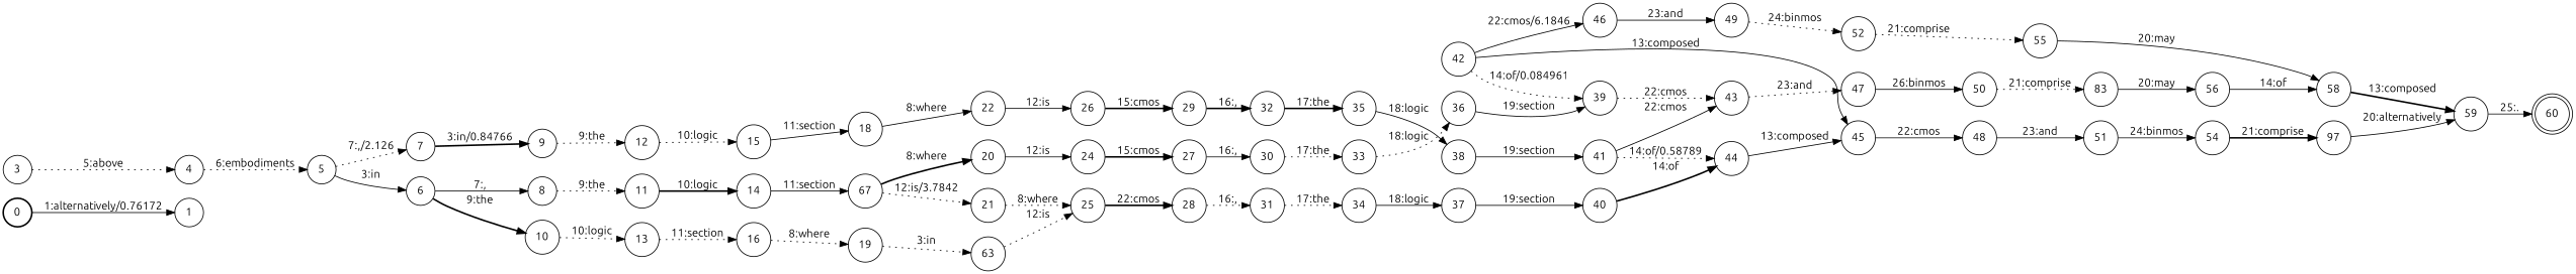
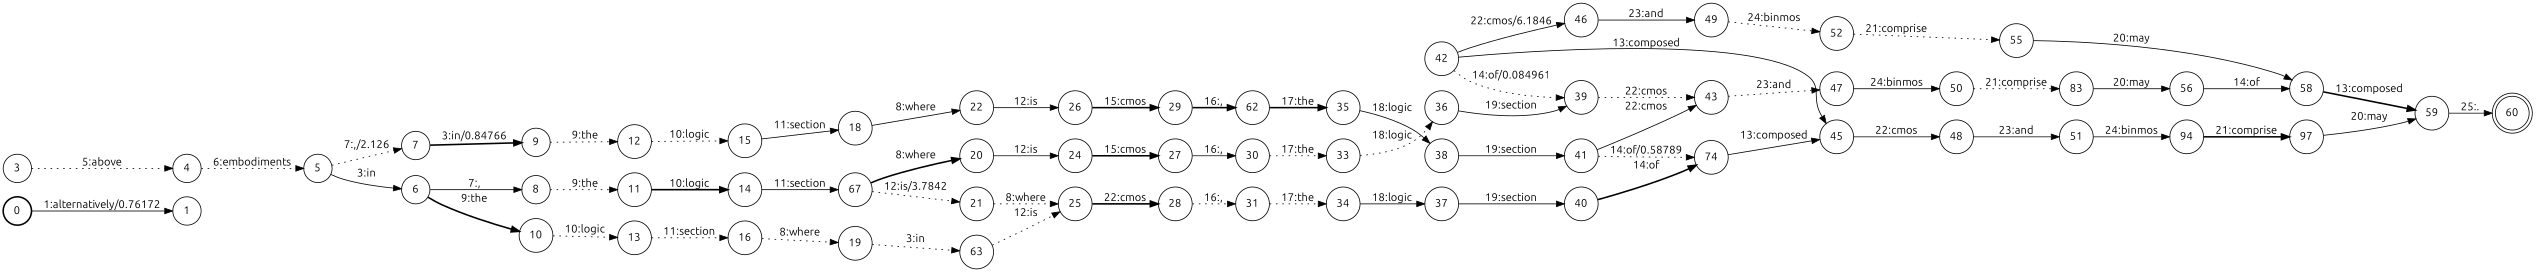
  digraph {
    fontname=Ubuntu
    nodesep=0.25
    rankdir=LR
    ranksep=0.4
    node [fontname=Ubuntu fontsize=14 shape=circle style=solid]
    edge [fontname=Ubuntu fontsize=14 style=solid]
    n1 [label=0 style=bold]
    n2 [label=1]
    n3 [label=3]
    n4 [label=4]
    n5 [label=5]
    n6 [label=7]
    n7 [label=6]
    n8 [label=9]
    n9 [label=10]
    n10 [label=8]
    n11 [label=12]
    n12 [label=13]
    n13 [label=11]
    n14 [label=14]
    n15 [label=15]
    n16 [label=16]
    n17 [label=67]
    n18 [label=18]
    n19 [label=19]
    n20 [label=20]
    n21 [label=21]
    n22 [label=22]
    n23 [label=63]
    n24 [label=24]
    n25 [label=25]
    n26 [label=26]
    n27 [label=27]
    n28 [label=28]
    n29 [label=29]
    n30 [label=30]
    n31 [label=31]
-   n32 [label=32]
+   n32 [label=62]
    n33 [label=33]
    n34 [label=34]
    n35 [label=35]
    n36 [label=36]
    n37 [label=37]
    n38 [label=38]
    n39 [label=39]
    n40 [label=40]
    n41 [label=41]
    n42 [label=43]
-   n43 [label=44]
+   n43 [label=74]
    n44 [label=42]
    n45 [label=45]
    n46 [label=46]
    n47 [label=47]
    n48 [label=48]
    n49 [label=49]
    n50 [label=50]
    n51 [label=51]
    n52 [label=52]
    n53 [label=83]
-   n54 [label=54]
+   n54 [label=94]
    n55 [label=55]
    n56 [label=56]
    n57 [label=97]
    n58 [label=58]
    n59 [label=59]
    n60 [label=60 shape=doublecircle]
    n1 -> n2 [label="1:alternatively/0.76172"]
    n3 -> n4 [label="5:above" style=dotted]
    n4 -> n5 [label="6:embodiments" style=dotted]
    n5 -> n6 [label="7:,/2.126" style=dotted]
    n5 -> n7 [label="3:in"]
    n6 -> n8 [label="3:in/0.84766" style=bold]
    n7 -> n9 [label="9:the" style=bold]
    n7 -> n10 [label="7:,"]
    n8 -> n11 [label="9:the" style=dotted]
    n9 -> n12 [label="10:logic" style=dotted]
    n10 -> n13 [label="9:the" style=dotted]
    n11 -> n15 [label="10:logic" style=dotted]
    n12 -> n16 [label="11:section" style=dotted]
    n13 -> n14 [label="10:logic" style=bold]
    n14 -> n17 [label="11:section"]
    n15 -> n18 [label="11:section"]
    n16 -> n19 [label="8:where" style=dotted]
    n17 -> n20 [label="8:where" style=bold]
    n17 -> n21 [label="12:is/3.7842" style=dotted]
    n18 -> n22 [label="8:where"]
    n19 -> n23 [label="3:in" style=dotted]
    n20 -> n24 [label="12:is"]
    n21 -> n25 [label="8:where" style=dotted]
    n22 -> n26 [label="12:is"]
    n23 -> n25 [label="12:is" style=dotted]
    n24 -> n27 [label="15:cmos" style=bold]
    n25 -> n28 [label="22:cmos" style=bold]
    n26 -> n29 [label="15:cmos" style=bold]
    n27 -> n30 [label="16:,"]
    n28 -> n31 [label="16:," style=dotted]
    n29 -> n32 [label="16:," style=bold]
    n30 -> n33 [label="17:the" style=dotted]
    n31 -> n34 [label="17:the" style=dotted]
    n32 -> n35 [label="17:the" style=bold]
    n33 -> n36 [label="18:logic" style=dotted]
    n34 -> n37 [label="18:logic"]
    n35 -> n38 [label="18:logic"]
    n36 -> n39 [label="19:section"]
    n37 -> n40 [label="19:section"]
    n38 -> n41 [label="19:section"]
    n39 -> n42 [label="22:cmos" style=dotted]
    n40 -> n43 [label="14:of" style=bold]
    n41 -> n42 [label="22:cmos"]
    n41 -> n43 [label="14:of/0.58789" style=dotted]
    n42 -> n47 [label="23:and" style=dotted]
    n43 -> n45 [label="13:composed"]
    n44 -> n39 [label="14:of/0.084961" style=dotted]
    n44 -> n45 [label="13:composed"]
    n44 -> n46 [label="22:cmos/6.1846"]
    n45 -> n48 [label="22:cmos"]
    n46 -> n49 [label="23:and"]
-   n47 -> n50 [label="26:binmos"]
+   n47 -> n50 [label="24:binmos"]
    n48 -> n51 [label="23:and"]
    n49 -> n52 [label="24:binmos" style=dotted]
    n50 -> n53 [label="21:comprise" style=dotted]
    n51 -> n54 [label="24:binmos"]
    n52 -> n55 [label="21:comprise" style=dotted]
    n53 -> n56 [label="20:may"]
    n54 -> n57 [label="21:comprise" style=bold]
    n55 -> n58 [label="20:may"]
    n56 -> n58 [label="14:of"]
-   n57 -> n59 [label="20:alternatively"]
+   n57 -> n59 [label="20:may"]
    n58 -> n59 [label="13:composed" style=bold]
    n59 -> n60 [label="25:."]
  }
